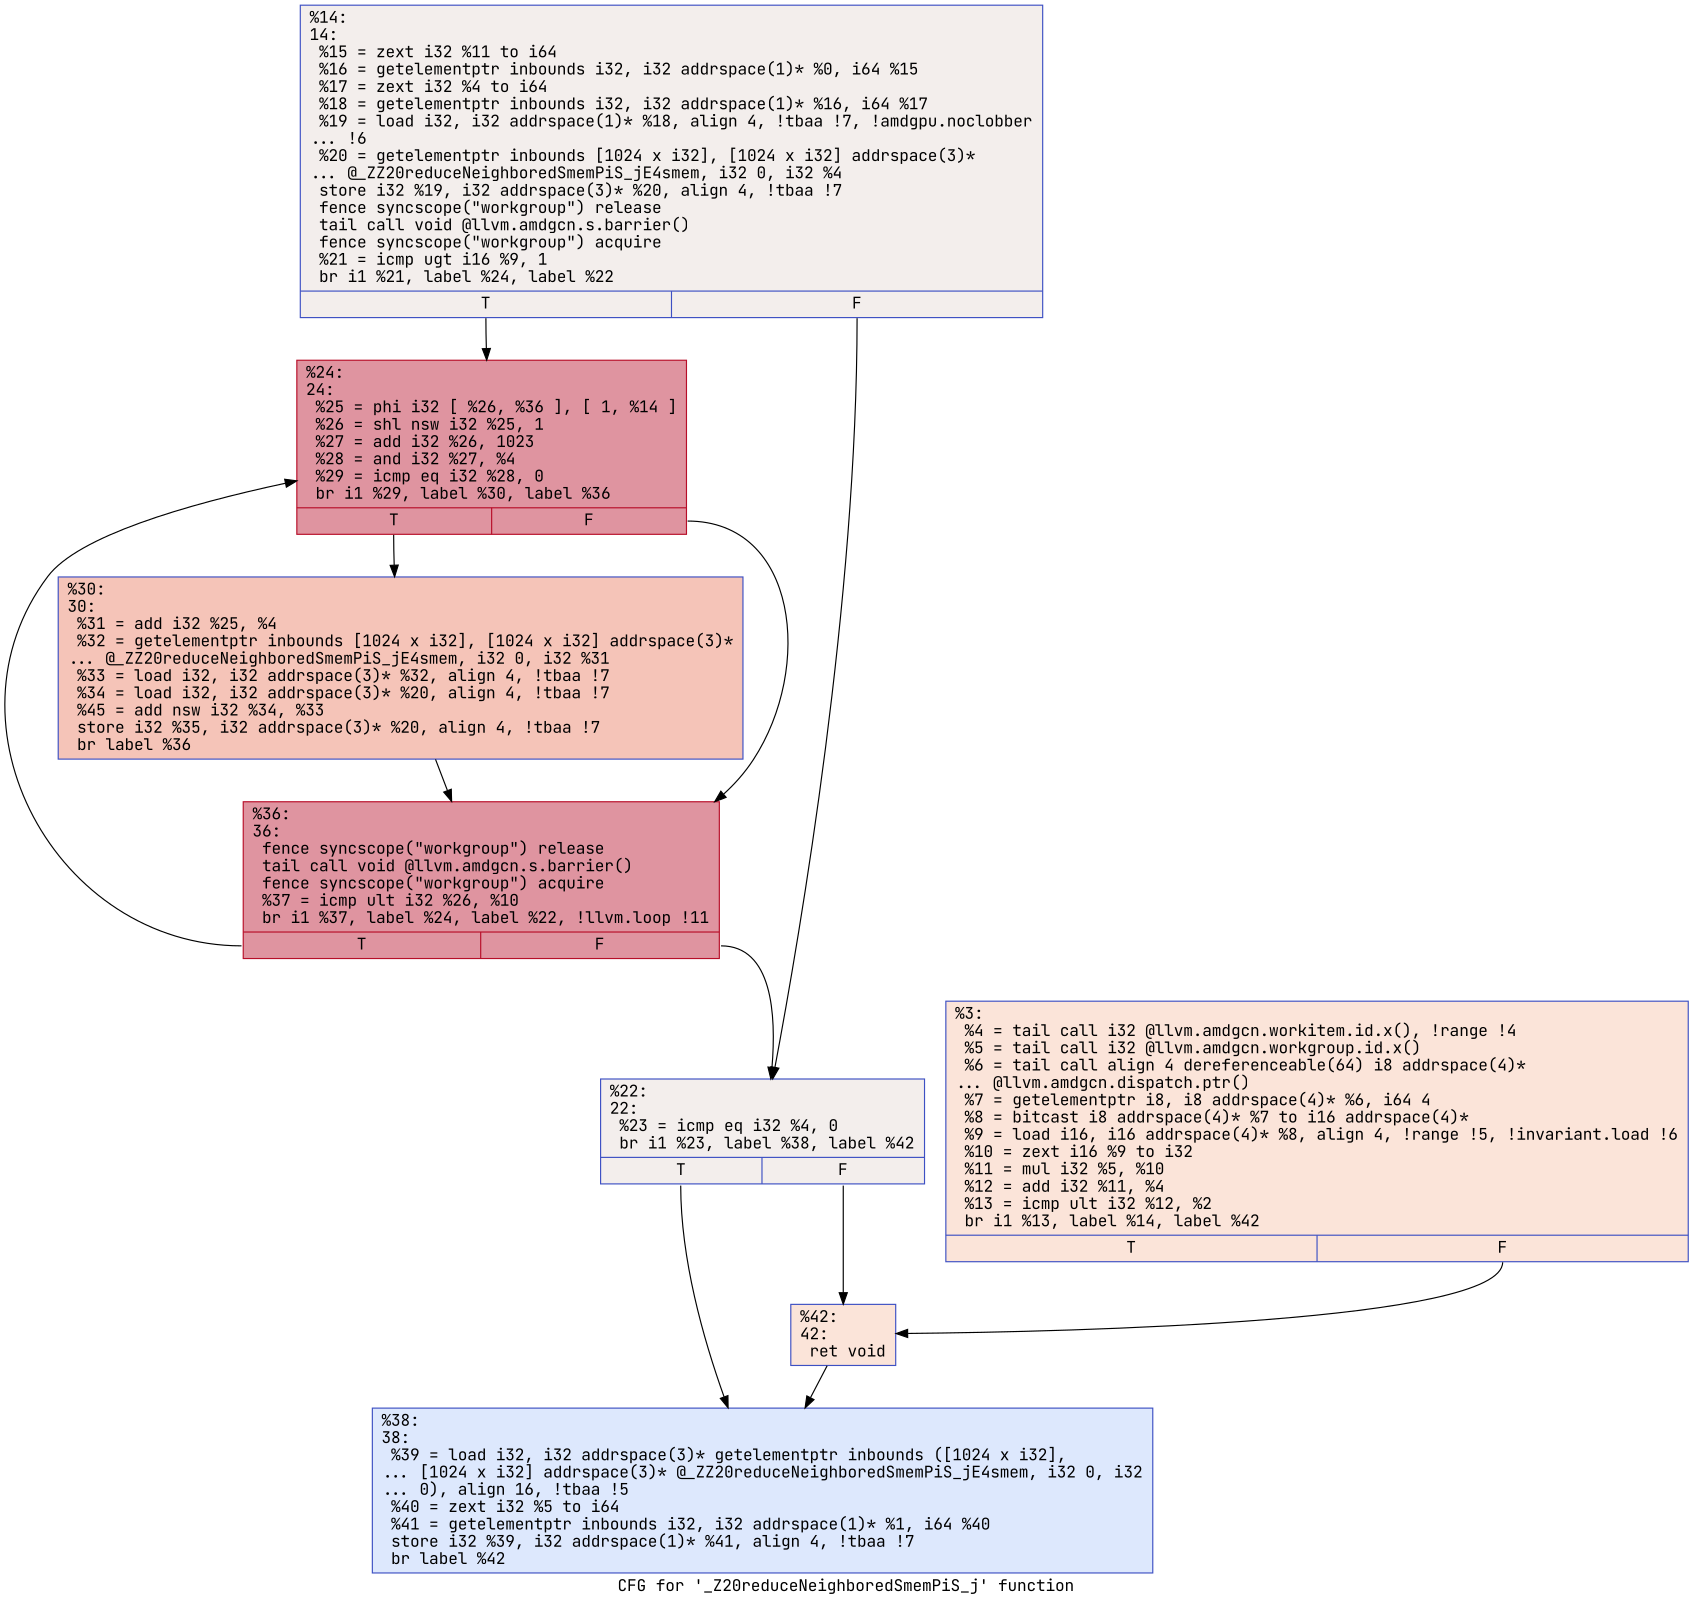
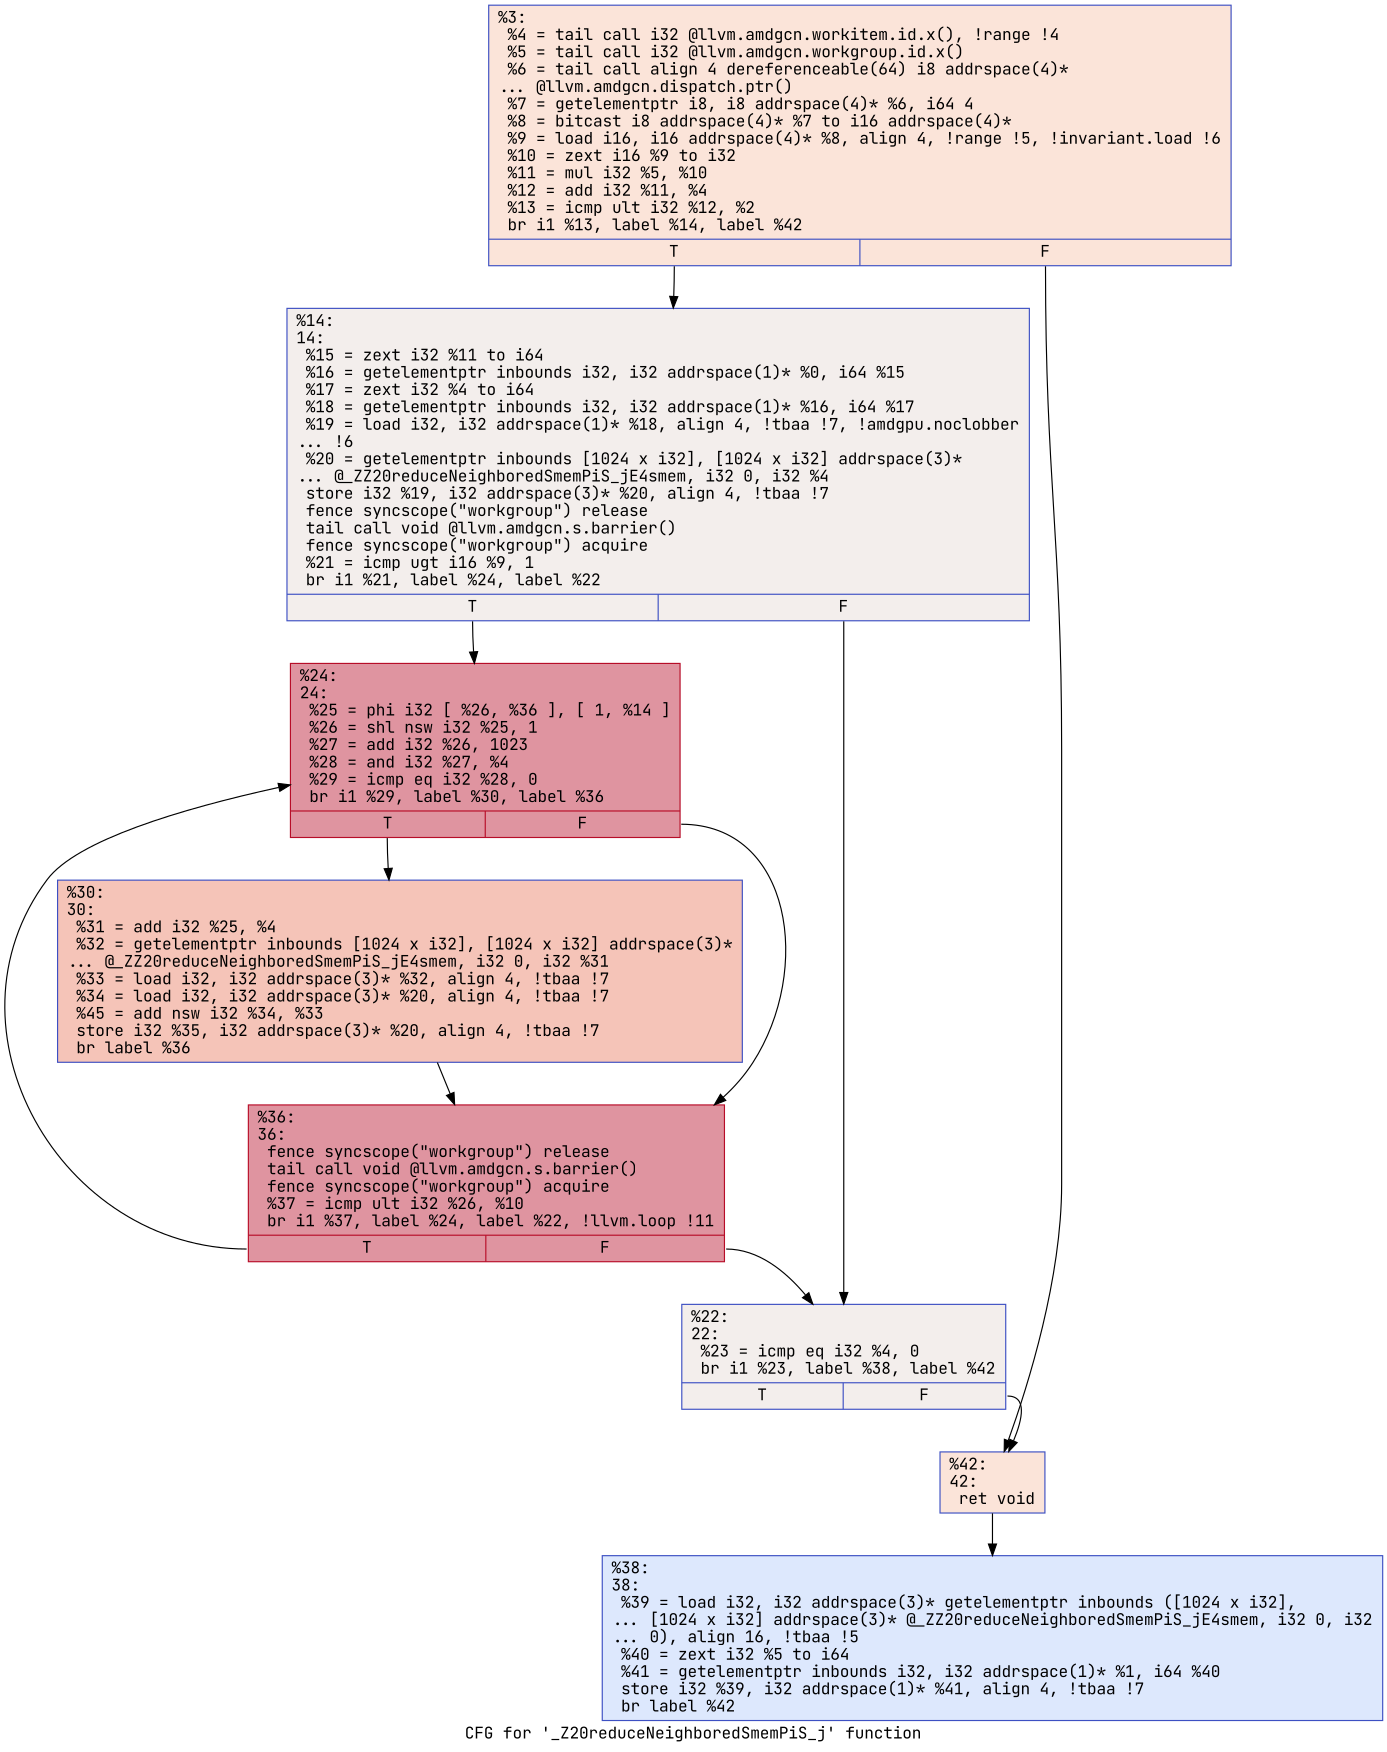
  digraph {
    fontname="JetBrains Mono"
    label="CFG for '_Z20reduceNeighboredSmemPiS_j' function"
    node [color="#3d50c3ff" fillcolor="#f5c1a970" fontname="JetBrains Mono" shape=record style=filled]
    edge [fontname="JetBrains Mono" tailport=s0]
    n1 [label="{%3:\l  %4 = tail call i32 @llvm.amdgcn.workitem.id.x(), !range !4\l  %5 = tail call i32 @llvm.amdgcn.workgroup.id.x()\l  %6 = tail call align 4 dereferenceable(64) i8 addrspace(4)*\l... @llvm.amdgcn.dispatch.ptr()\l  %7 = getelementptr i8, i8 addrspace(4)* %6, i64 4\l  %8 = bitcast i8 addrspace(4)* %7 to i16 addrspace(4)*\l  %9 = load i16, i16 addrspace(4)* %8, align 4, !range !5, !invariant.load !6\l  %10 = zext i16 %9 to i32\l  %11 = mul i32 %5, %10\l  %12 = add i32 %11, %4\l  %13 = icmp ult i32 %12, %2\l  br i1 %13, label %14, label %42\l|{<s0>T|<s1>F}}"]
    n2 [fillcolor="#e3d9d370" label="{%14:\l14:                                               \l  %15 = zext i32 %11 to i64\l  %16 = getelementptr inbounds i32, i32 addrspace(1)* %0, i64 %15\l  %17 = zext i32 %4 to i64\l  %18 = getelementptr inbounds i32, i32 addrspace(1)* %16, i64 %17\l  %19 = load i32, i32 addrspace(1)* %18, align 4, !tbaa !7, !amdgpu.noclobber\l... !6\l  %20 = getelementptr inbounds [1024 x i32], [1024 x i32] addrspace(3)*\l... @_ZZ20reduceNeighboredSmemPiS_jE4smem, i32 0, i32 %4\l  store i32 %19, i32 addrspace(3)* %20, align 4, !tbaa !7\l  fence syncscope(\"workgroup\") release\l  tail call void @llvm.amdgcn.s.barrier()\l  fence syncscope(\"workgroup\") acquire\l  %21 = icmp ugt i16 %9, 1\l  br i1 %21, label %24, label %22\l|{<s0>T|<s1>F}}"]
    n3 [label="{%42:\l42:                                               \l  ret void\l}"]
    n4 [color="#b70d28ff" fillcolor="#b70d2870" label="{%24:\l24:                                               \l  %25 = phi i32 [ %26, %36 ], [ 1, %14 ]\l  %26 = shl nsw i32 %25, 1\l  %27 = add i32 %26, 1023\l  %28 = and i32 %27, %4\l  %29 = icmp eq i32 %28, 0\l  br i1 %29, label %30, label %36\l|{<s0>T|<s1>F}}"]
    n5 [fillcolor="#e3d9d370" label="{%22:\l22:                                               \l  %23 = icmp eq i32 %4, 0\l  br i1 %23, label %38, label %42\l|{<s0>T|<s1>F}}"]
    n6 [fillcolor="#b2ccfb70" label="{%38:\l38:                                               \l  %39 = load i32, i32 addrspace(3)* getelementptr inbounds ([1024 x i32],\l... [1024 x i32] addrspace(3)* @_ZZ20reduceNeighboredSmemPiS_jE4smem, i32 0, i32\l... 0), align 16, !tbaa !5\l  %40 = zext i32 %5 to i64\l  %41 = getelementptr inbounds i32, i32 addrspace(1)* %1, i64 %40\l  store i32 %39, i32 addrspace(1)* %41, align 4, !tbaa !7\l  br label %42\l}"]
    n7 [fillcolor="#e97a5f70" label="{%30:\l30:                                               \l  %31 = add i32 %25, %4\l  %32 = getelementptr inbounds [1024 x i32], [1024 x i32] addrspace(3)*\l... @_ZZ20reduceNeighboredSmemPiS_jE4smem, i32 0, i32 %31\l  %33 = load i32, i32 addrspace(3)* %32, align 4, !tbaa !7\l  %34 = load i32, i32 addrspace(3)* %20, align 4, !tbaa !7\l  %45 = add nsw i32 %34, %33\l  store i32 %35, i32 addrspace(3)* %20, align 4, !tbaa !7\l  br label %36\l}"]
    n8 [color="#b70d28ff" fillcolor="#b70d2870" label="{%36:\l36:                                               \l  fence syncscope(\"workgroup\") release\l  tail call void @llvm.amdgcn.s.barrier()\l  fence syncscope(\"workgroup\") acquire\l  %37 = icmp ult i32 %26, %10\l  br i1 %37, label %24, label %22, !llvm.loop !11\l|{<s0>T|<s1>F}}"]
+   n1 -> n2
    n1 -> n3 [tailport=s1]
    n2 -> n4
    n2 -> n5 [tailport=s1]
    n3 -> n6
    n4 -> n7
    n4 -> n8 [tailport=s1]
    n5 -> n3 [tailport=s1]
-   n5 -> n6
    n7 -> n8
    n8 -> n4
    n8 -> n5 [tailport=s1]
  }
